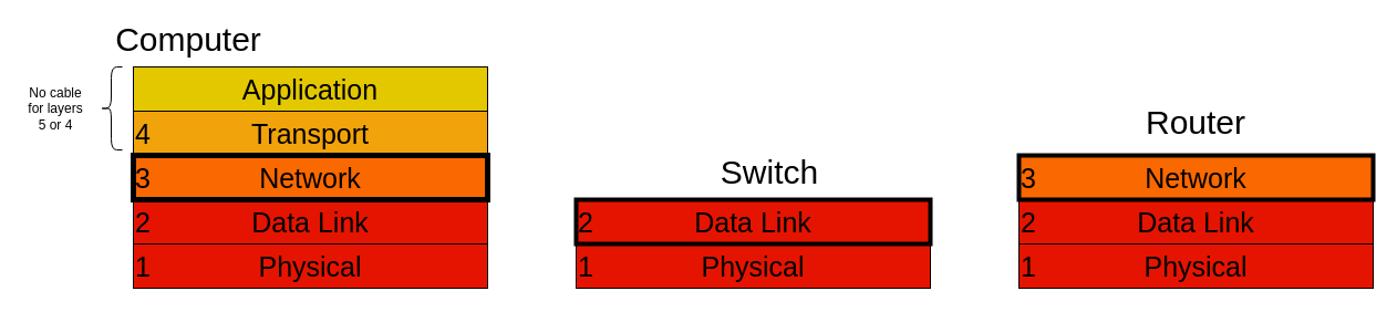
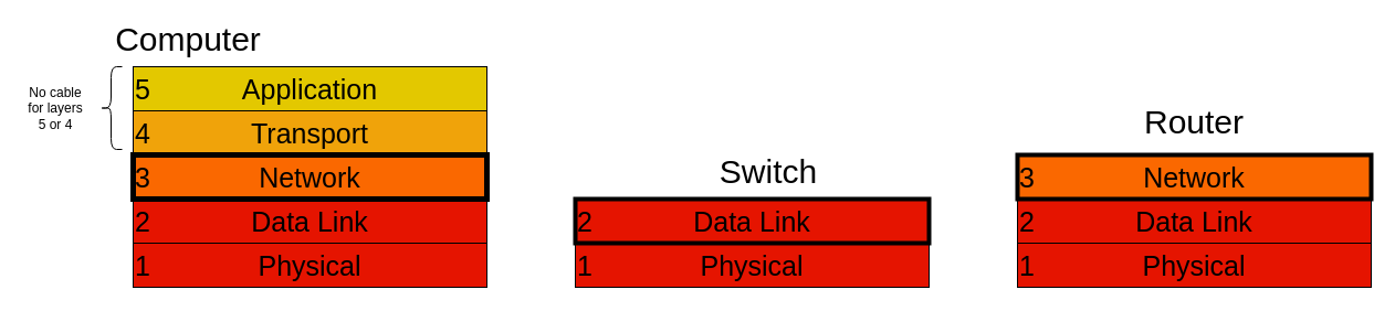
  <mxCell id="0" />
  <mxCell id="1" parent="0" />
  <mxCell id="2" value="Application" style="rounded=0;whiteSpace=wrap;html=1;fontSize=25;fillColor=#e3c800;fontColor=#000000;strokeColor=#000000;" parent="1" vertex="1"><mxGeometry x="120" y="60" width="320" height="40" as="geometry" /></mxCell>
  <mxCell id="3" value="Transport" style="rounded=0;whiteSpace=wrap;html=1;fontSize=25;fillColor=#f0a30a;fontColor=#000000;strokeColor=#000000;" parent="1" vertex="1"><mxGeometry x="120" y="100" width="320" height="40" as="geometry" /></mxCell>
  <mxCell id="4" value="Data Link" style="rounded=0;whiteSpace=wrap;html=1;fontSize=25;fillColor=#e51400;fontColor=#000000;strokeColor=#000000;" parent="1" vertex="1"><mxGeometry x="120" y="180" width="320" height="40" as="geometry" /></mxCell>
  <mxCell id="5" value="Physical" style="rounded=0;whiteSpace=wrap;html=1;fontSize=25;fillColor=#e51400;fontColor=#000000;strokeColor=#000000;" parent="1" vertex="1"><mxGeometry x="120" y="220" width="320" height="40" as="geometry" /></mxCell>
+ <mxCell id="6" value="5" style="text;html=1;strokeColor=none;fillColor=none;align=left;verticalAlign=middle;whiteSpace=wrap;rounded=0;fontSize=25;fontColor=#000000;" parent="1" vertex="1"><mxGeometry x="120" y="65" width="60" height="30" as="geometry" /></mxCell>
  <mxCell id="7" value="4" style="text;html=1;strokeColor=none;fillColor=none;align=left;verticalAlign=middle;whiteSpace=wrap;rounded=0;fontSize=25;fontColor=#000000;" parent="1" vertex="1"><mxGeometry x="120" y="105" width="60" height="30" as="geometry" /></mxCell>
  <mxCell id="8" value="1" style="text;html=1;strokeColor=none;fillColor=none;align=left;verticalAlign=middle;whiteSpace=wrap;rounded=0;fontSize=25;fontColor=#000000;" parent="1" vertex="1"><mxGeometry x="120" y="225" width="60" height="30" as="geometry" /></mxCell>
  <mxCell id="9" value="2" style="text;html=1;strokeColor=none;fillColor=none;align=left;verticalAlign=middle;whiteSpace=wrap;rounded=0;fontSize=25;fontColor=#000000;" parent="1" vertex="1"><mxGeometry x="120" y="185" width="60" height="30" as="geometry" /></mxCell>
  <mxCell id="10" value="Physical" style="rounded=0;whiteSpace=wrap;html=1;fontSize=25;fillColor=#e51400;fontColor=#000000;strokeColor=#000000;" vertex="1" parent="1"><mxGeometry x="520" y="220" width="320" height="40" as="geometry" /></mxCell>
  <mxCell id="11" value="1" style="text;html=1;strokeColor=none;fillColor=none;align=left;verticalAlign=middle;whiteSpace=wrap;rounded=0;fontSize=25;fontColor=#000000;" vertex="1" parent="1"><mxGeometry x="520" y="225" width="60" height="30" as="geometry" /></mxCell>
  <mxCell id="12" value="Data Link" style="rounded=0;whiteSpace=wrap;html=1;fontSize=25;fillColor=#e51400;fontColor=#000000;strokeColor=#000000;" vertex="1" parent="1"><mxGeometry x="920" y="180" width="320" height="40" as="geometry" /></mxCell>
  <mxCell id="13" value="Physical" style="rounded=0;whiteSpace=wrap;html=1;fontSize=25;fillColor=#e51400;fontColor=#000000;strokeColor=#000000;" vertex="1" parent="1"><mxGeometry x="920" y="220" width="320" height="40" as="geometry" /></mxCell>
  <mxCell id="14" value="1" style="text;html=1;strokeColor=none;fillColor=none;align=left;verticalAlign=middle;whiteSpace=wrap;rounded=0;fontSize=25;fontColor=#000000;" vertex="1" parent="1"><mxGeometry x="920" y="225" width="60" height="30" as="geometry" /></mxCell>
  <mxCell id="15" value="2" style="text;html=1;strokeColor=none;fillColor=none;align=left;verticalAlign=middle;whiteSpace=wrap;rounded=0;fontSize=25;fontColor=#000000;" vertex="1" parent="1"><mxGeometry x="920" y="185" width="60" height="30" as="geometry" /></mxCell>
  <mxCell id="16" value="Network" style="rounded=0;whiteSpace=wrap;html=1;fontSize=25;fillColor=#fa6800;fontColor=#000000;strokeColor=#000000;strokeWidth=5;" parent="1" vertex="1"><mxGeometry x="120" y="140" width="320" height="40" as="geometry" /></mxCell>
  <mxCell id="17" value="3" style="text;html=1;strokeColor=none;fillColor=none;align=left;verticalAlign=middle;whiteSpace=wrap;rounded=0;fontSize=25;fontColor=#000000;" parent="1" vertex="1"><mxGeometry x="120" y="145" width="60" height="30" as="geometry" /></mxCell>
  <mxCell id="18" value="Data Link" style="rounded=0;whiteSpace=wrap;html=1;fontSize=25;fillColor=#e51400;fontColor=#000000;strokeColor=#000000;strokeWidth=4;" vertex="1" parent="1"><mxGeometry x="520" y="180" width="320" height="40" as="geometry" /></mxCell>
  <mxCell id="19" value="2" style="text;html=1;strokeColor=none;fillColor=none;align=left;verticalAlign=middle;whiteSpace=wrap;rounded=0;fontSize=25;fontColor=#000000;" vertex="1" parent="1"><mxGeometry x="520" y="185" width="60" height="30" as="geometry" /></mxCell>
  <mxCell id="20" value="Network" style="rounded=0;whiteSpace=wrap;html=1;fontSize=25;fillColor=#fa6800;fontColor=#000000;strokeColor=#000000;strokeWidth=4;" vertex="1" parent="1"><mxGeometry x="920" y="140" width="320" height="40" as="geometry" /></mxCell>
  <mxCell id="21" value="3" style="text;html=1;strokeColor=none;fillColor=none;align=left;verticalAlign=middle;whiteSpace=wrap;rounded=0;fontSize=25;fontColor=#000000;" vertex="1" parent="1"><mxGeometry x="920" y="145" width="60" height="30" as="geometry" /></mxCell>
  <mxCell id="22" value="" style="shape=curlyBracket;whiteSpace=wrap;html=1;rounded=1;strokeWidth=1;strokeColor=#000000;" vertex="1" parent="1"><mxGeometry x="90" y="60" width="20" height="75" as="geometry" /></mxCell>
  <mxCell id="23" value="No cable for layers 5 or 4" style="text;html=1;strokeColor=none;fillColor=none;align=center;verticalAlign=middle;whiteSpace=wrap;rounded=0;" vertex="1" parent="1"><mxGeometry x="20" y="82.5" width="60" height="30" as="geometry" /></mxCell>
  <mxCell id="24" value="Switch" style="text;html=1;strokeColor=none;fillColor=none;align=center;verticalAlign=middle;whiteSpace=wrap;rounded=0;fontSize=30;" vertex="1" parent="1"><mxGeometry x="665" y="140" width="60" height="30" as="geometry" /></mxCell>
  <mxCell id="25" value="Router" style="text;html=1;strokeColor=none;fillColor=none;align=center;verticalAlign=middle;whiteSpace=wrap;rounded=0;fontSize=30;" vertex="1" parent="1"><mxGeometry x="1050" y="95" width="60" height="30" as="geometry" /></mxCell>
  <mxCell id="26" value="Computer" style="text;html=1;strokeColor=none;fillColor=none;align=center;verticalAlign=middle;whiteSpace=wrap;rounded=0;fontSize=30;" vertex="1" parent="1"><mxGeometry x="140" y="20" width="60" height="30" as="geometry" /></mxCell>
